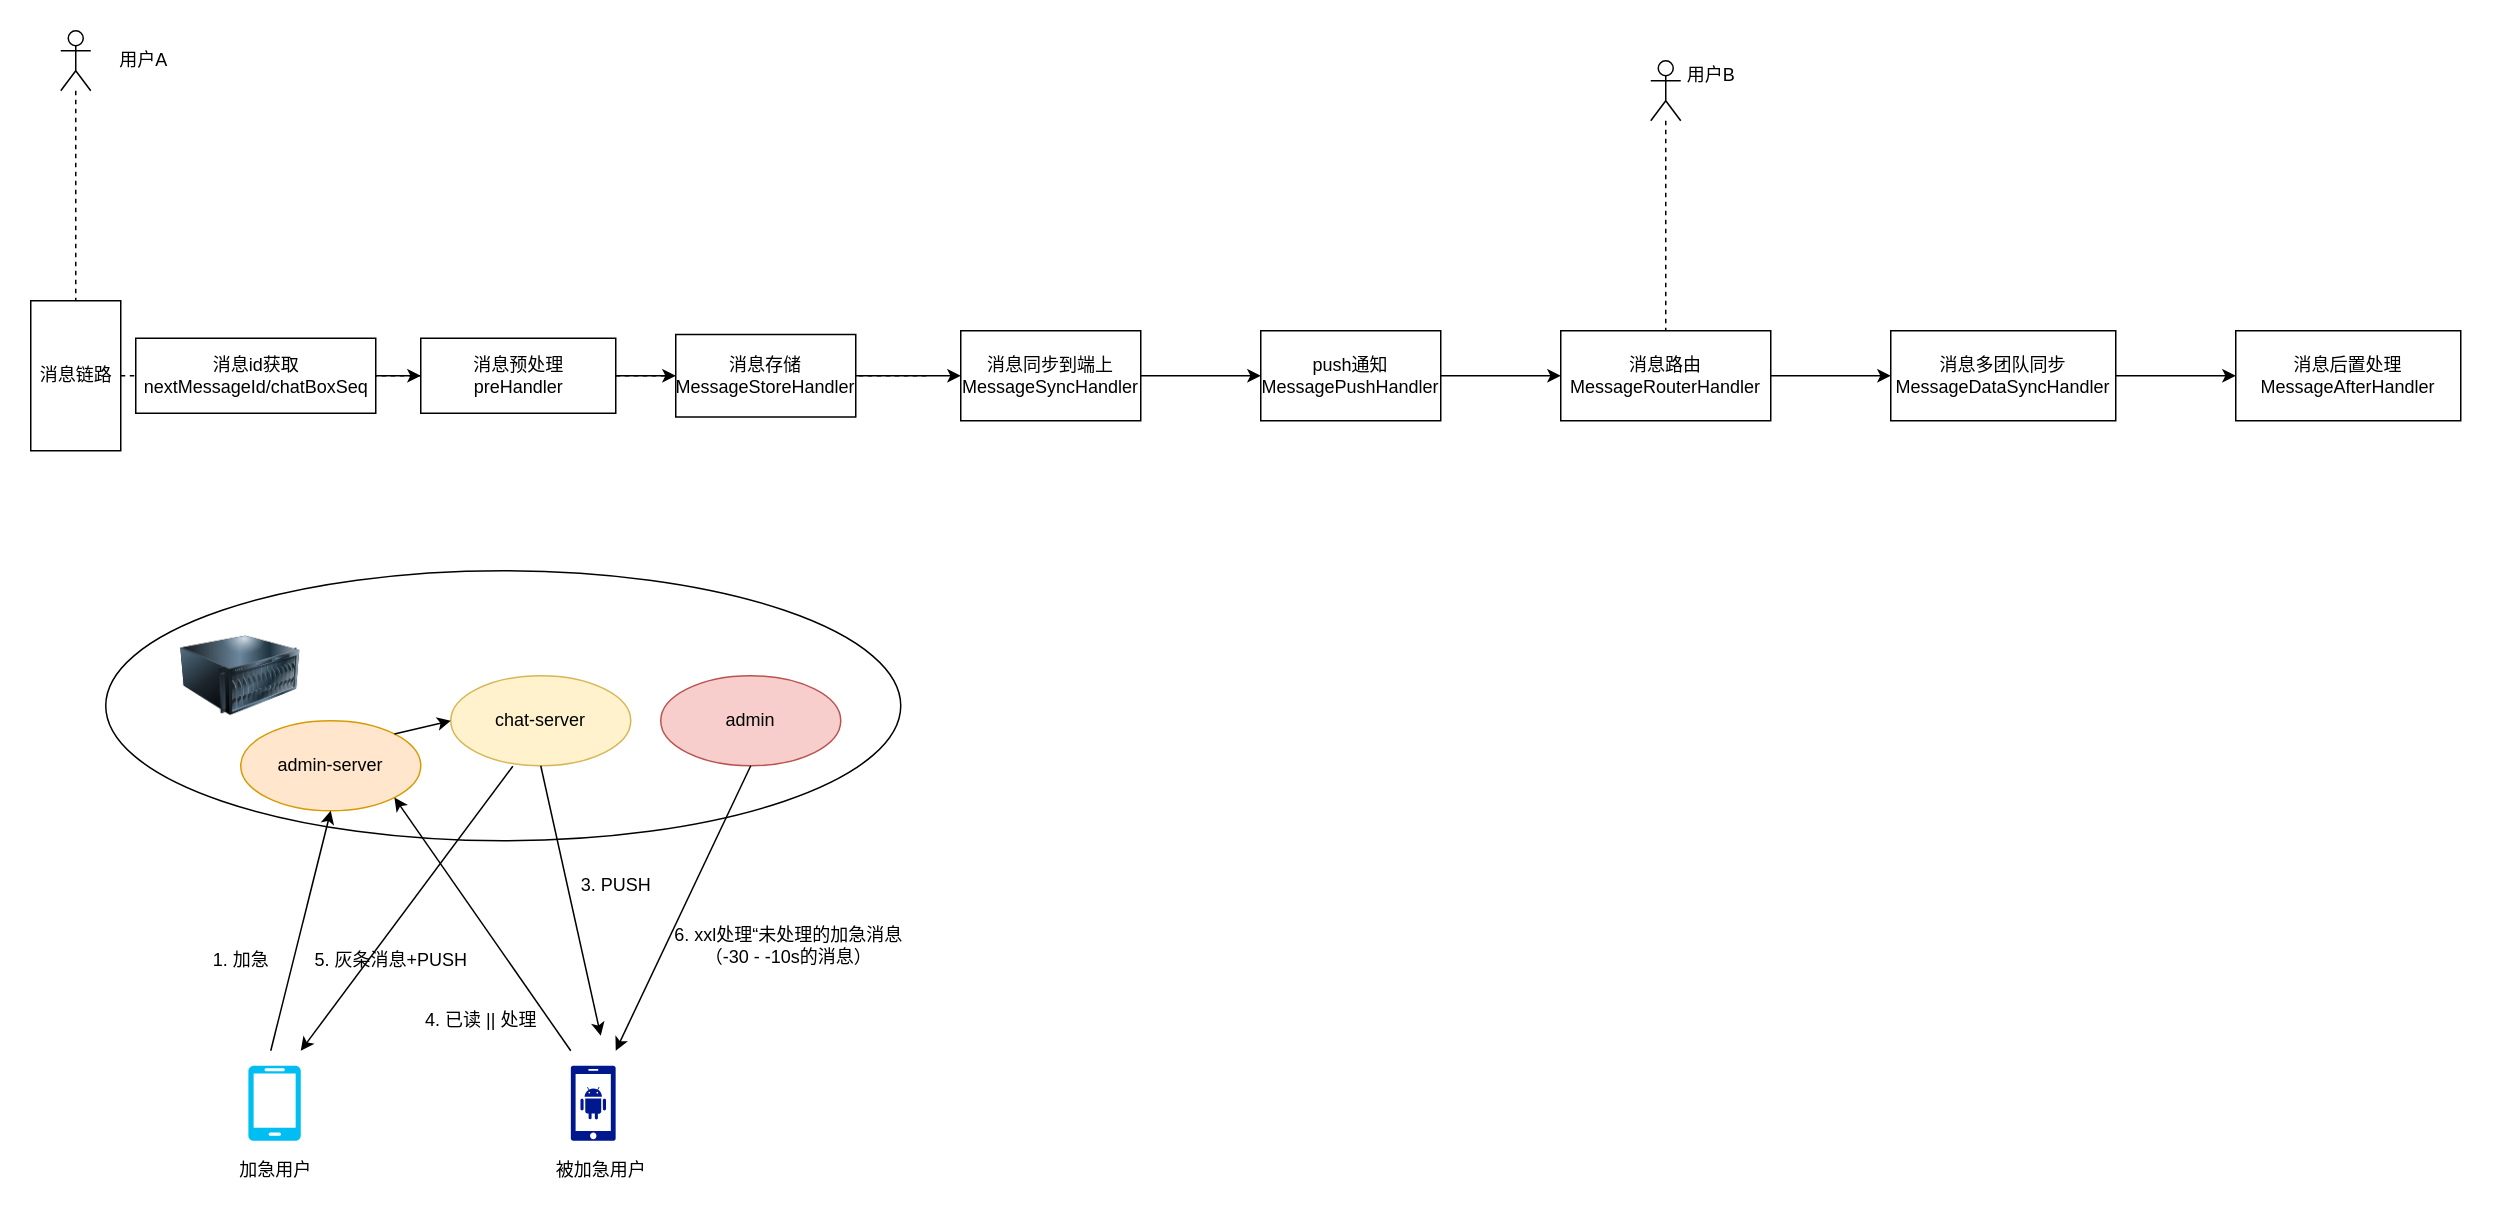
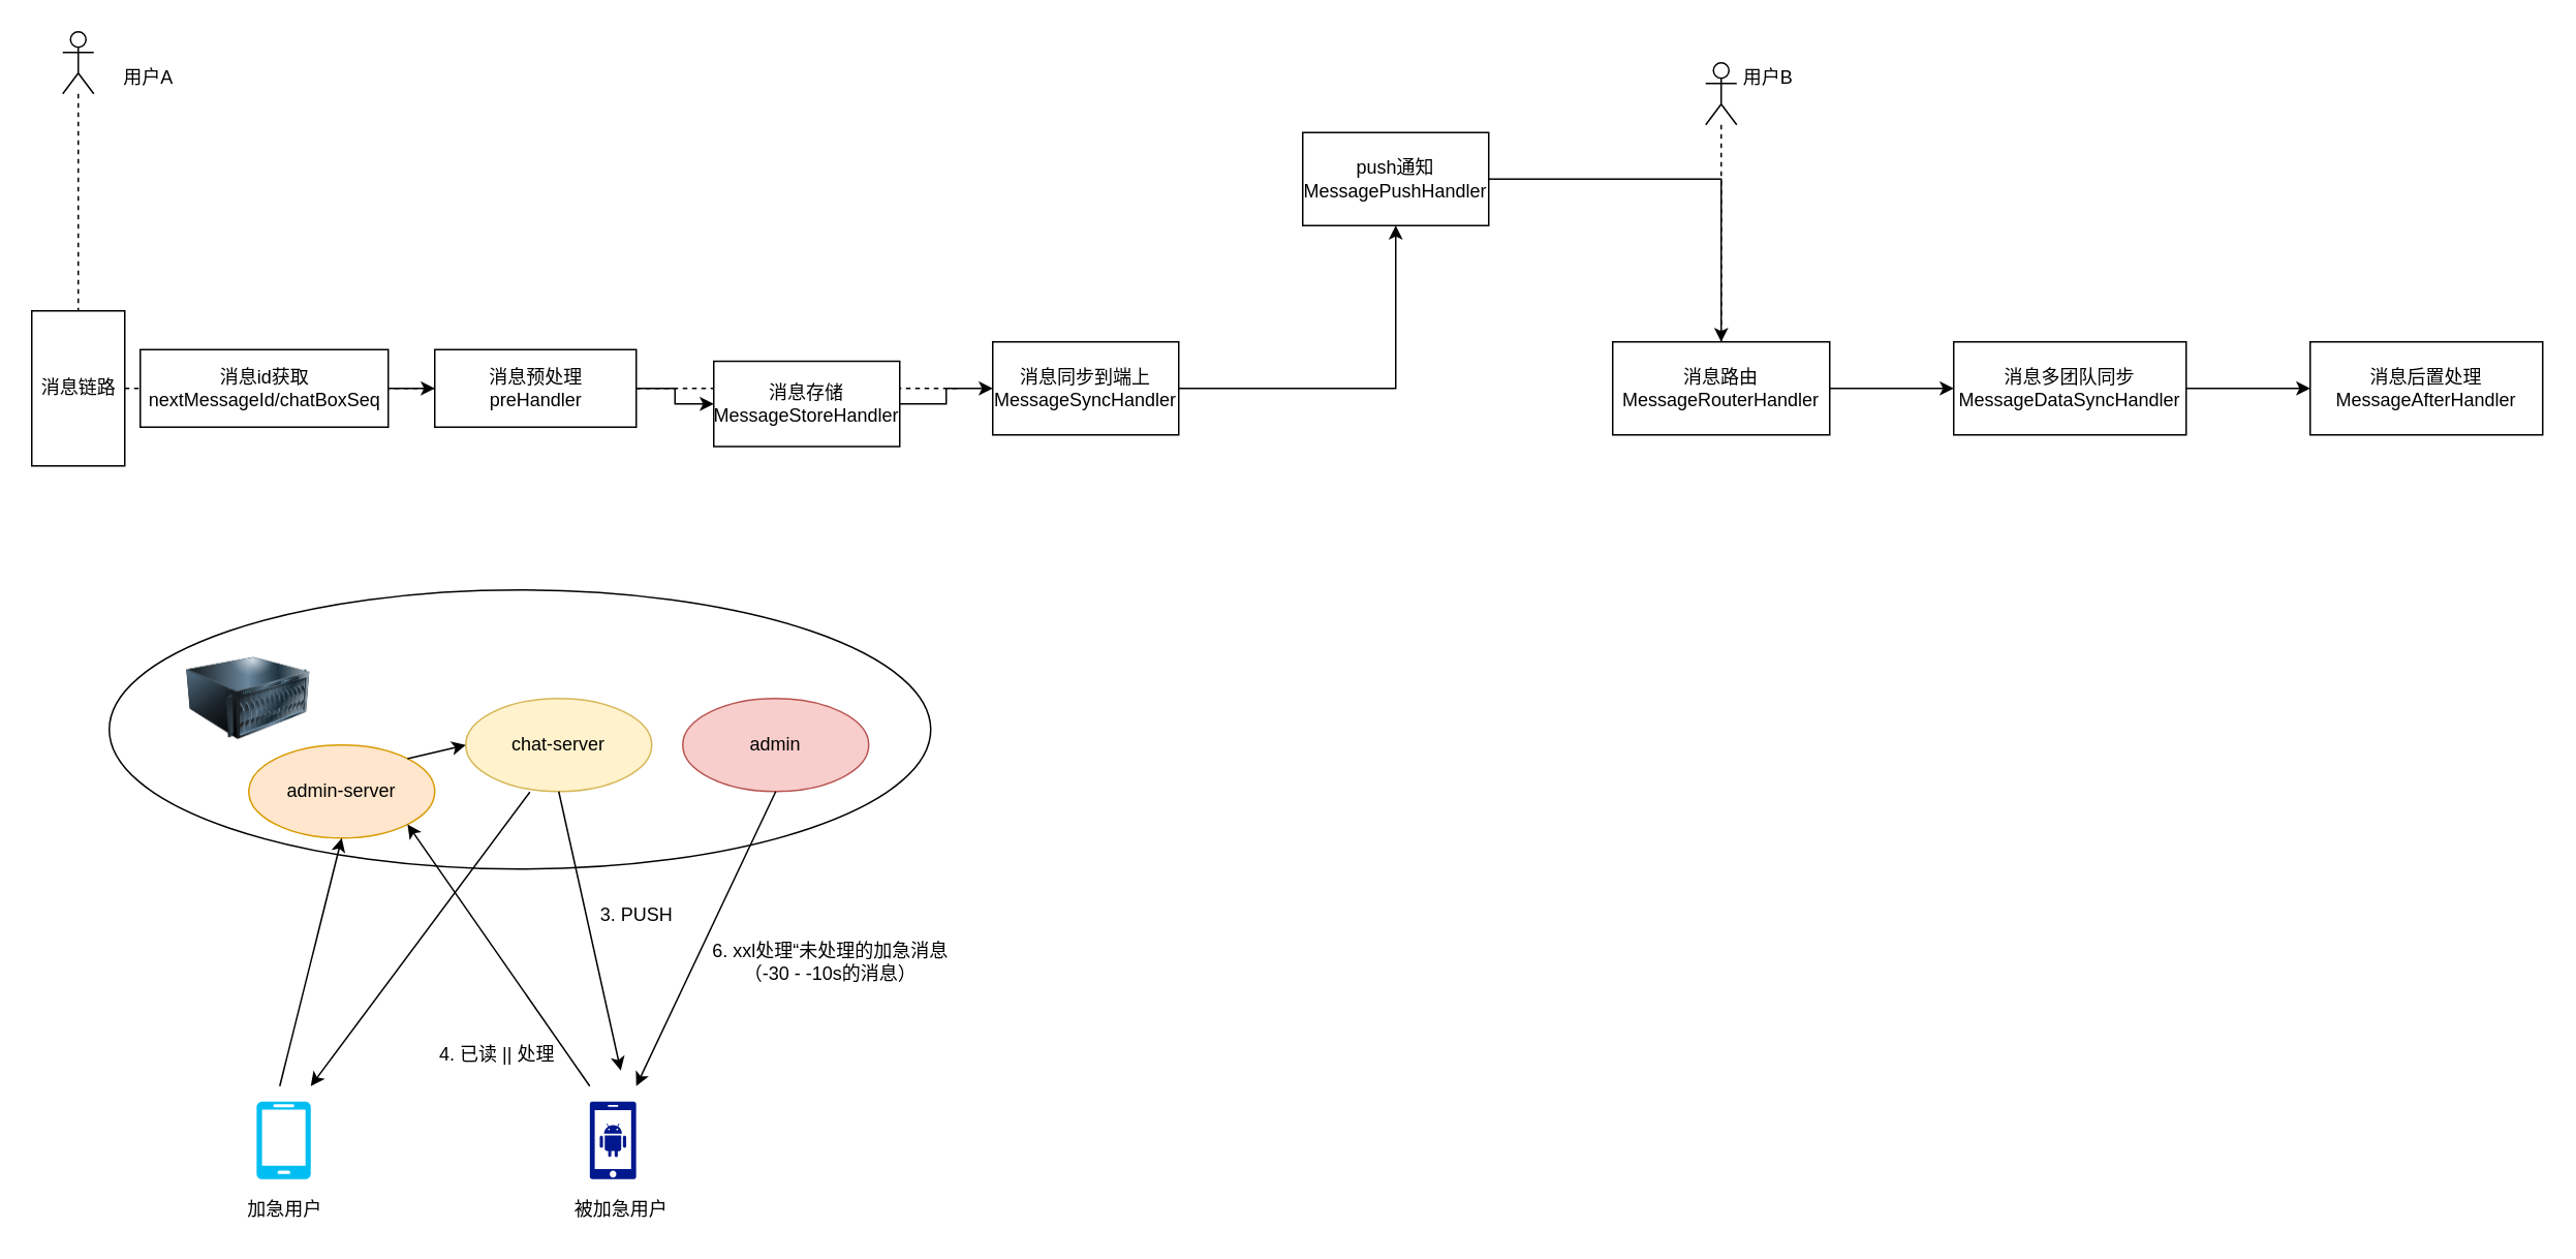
  <mxCell id="0" />
  <mxCell id="1" parent="0" />
  <mxCell id="2" value="" style="shape=umlLifeline;perimeter=lifelinePerimeter;whiteSpace=wrap;html=1;container=1;collapsible=0;recursiveResize=0;outlineConnect=0;direction=north;size=60;" vertex="1" parent="1"><mxGeometry x="20" y="200" width="600" height="100" as="geometry" /></mxCell>
  <mxCell id="3" value="" style="edgeStyle=orthogonalEdgeStyle;rounded=0;orthogonalLoop=1;jettySize=auto;html=1;" edge="1" parent="2" source="4" target="7"><mxGeometry relative="1" as="geometry" /></mxCell>
  <mxCell id="4" value="消息id获取&lt;br&gt;nextMessageId/chatBoxSeq" style="html=1;" vertex="1" parent="2"><mxGeometry x="70" y="25" width="160" height="50" as="geometry" /></mxCell>
  <mxCell id="5" value="消息链路" style="text;html=1;align=center;verticalAlign=middle;resizable=0;points=[];autosize=1;strokeColor=none;fillColor=none;" vertex="1" parent="2"><mxGeometry y="40" width="60" height="20" as="geometry" /></mxCell>
  <mxCell id="6" value="" style="edgeStyle=orthogonalEdgeStyle;rounded=0;orthogonalLoop=1;jettySize=auto;html=1;" edge="1" parent="2" source="7" target="8"><mxGeometry relative="1" as="geometry" /></mxCell>
  <mxCell id="7" value="消息预处理&lt;br&gt;preHandler" style="html=1;" vertex="1" parent="2"><mxGeometry x="260" y="25" width="130" height="50" as="geometry" /></mxCell>
- <mxCell id="8" value="消息存储MessageStoreHandler" style="whiteSpace=wrap;html=1;" vertex="1" parent="2"><mxGeometry x="430" y="22.5" width="120" height="55" as="geometry" /></mxCell>
+ <mxCell id="8" value="消息存储MessageStoreHandler" style="whiteSpace=wrap;html=1;" vertex="1" parent="2"><mxGeometry x="440" y="32.5" width="120" height="55" as="geometry" /></mxCell>
  <mxCell id="9" style="edgeStyle=orthogonalEdgeStyle;rounded=0;orthogonalLoop=1;jettySize=auto;html=1;exitX=0.5;exitY=1;exitDx=0;exitDy=0;" edge="1" parent="2" source="8" target="8"><mxGeometry relative="1" as="geometry" /></mxCell>
  <mxCell id="10" value="" style="shape=umlLifeline;participant=umlActor;perimeter=lifelinePerimeter;whiteSpace=wrap;html=1;container=1;collapsible=0;recursiveResize=0;verticalAlign=top;spacingTop=36;outlineConnect=0;" vertex="1" parent="1"><mxGeometry x="40" y="20" width="20" height="180" as="geometry" /></mxCell>
  <mxCell id="11" value="" style="edgeStyle=orthogonalEdgeStyle;rounded=0;orthogonalLoop=1;jettySize=auto;html=1;" edge="1" parent="1" source="12" target="15"><mxGeometry relative="1" as="geometry" /></mxCell>
  <mxCell id="12" value="消息同步到端上&lt;br&gt;MessageSyncHandler" style="whiteSpace=wrap;html=1;" vertex="1" parent="1"><mxGeometry x="640" y="220" width="120" height="60" as="geometry" /></mxCell>
  <mxCell id="13" value="" style="edgeStyle=orthogonalEdgeStyle;rounded=0;orthogonalLoop=1;jettySize=auto;html=1;" edge="1" parent="1" source="8" target="12"><mxGeometry relative="1" as="geometry" /></mxCell>
  <mxCell id="14" value="" style="edgeStyle=orthogonalEdgeStyle;rounded=0;orthogonalLoop=1;jettySize=auto;html=1;" edge="1" parent="1" source="15" target="17"><mxGeometry relative="1" as="geometry" /></mxCell>
- <mxCell id="15" value="push通知&lt;br&gt;MessagePushHandler" style="whiteSpace=wrap;html=1;" vertex="1" parent="1"><mxGeometry x="840" y="220" width="120" height="60" as="geometry" /></mxCell>
+ <mxCell id="15" value="push通知&lt;br&gt;MessagePushHandler" style="whiteSpace=wrap;html=1;" vertex="1" parent="1"><mxGeometry x="840" y="85" width="120" height="60" as="geometry" /></mxCell>
  <mxCell id="16" value="" style="edgeStyle=orthogonalEdgeStyle;rounded=0;orthogonalLoop=1;jettySize=auto;html=1;" edge="1" parent="1" source="17" target="19"><mxGeometry relative="1" as="geometry" /></mxCell>
  <mxCell id="17" value="消息路由&lt;br&gt;MessageRouterHandler" style="whiteSpace=wrap;html=1;" vertex="1" parent="1"><mxGeometry x="1040" y="220" width="140" height="60" as="geometry" /></mxCell>
  <mxCell id="18" value="" style="edgeStyle=orthogonalEdgeStyle;rounded=0;orthogonalLoop=1;jettySize=auto;html=1;" edge="1" parent="1" source="19" target="20"><mxGeometry relative="1" as="geometry" /></mxCell>
  <mxCell id="19" value="消息多团队同步&lt;br&gt;MessageDataSyncHandler" style="whiteSpace=wrap;html=1;" vertex="1" parent="1"><mxGeometry x="1260" y="220" width="150" height="60" as="geometry" /></mxCell>
  <mxCell id="20" value="消息后置处理&lt;br&gt;MessageAfterHandler" style="whiteSpace=wrap;html=1;" vertex="1" parent="1"><mxGeometry x="1490" y="220" width="150" height="60" as="geometry" /></mxCell>
- <mxCell id="21" value="用户A" style="text;html=1;align=center;verticalAlign=middle;resizable=0;points=[];autosize=1;strokeColor=none;fillColor=none;" vertex="1" parent="1"><mxGeometry x="70" y="30" width="50" height="20" as="geometry" /></mxCell>
+ <mxCell id="21" value="用户A" style="text;html=1;align=center;verticalAlign=middle;resizable=0;points=[];autosize=1;strokeColor=none;fillColor=none;" vertex="1" parent="1"><mxGeometry x="70" y="40" width="50" height="20" as="geometry" /></mxCell>
  <mxCell id="22" value="" style="shape=umlLifeline;participant=umlActor;perimeter=lifelinePerimeter;whiteSpace=wrap;html=1;container=1;collapsible=0;recursiveResize=0;verticalAlign=top;spacingTop=36;outlineConnect=0;" vertex="1" parent="1"><mxGeometry x="1100" y="40" width="20" height="180" as="geometry" /></mxCell>
  <mxCell id="23" value="用户B" style="text;html=1;align=center;verticalAlign=middle;resizable=0;points=[];autosize=1;strokeColor=none;fillColor=none;" vertex="1" parent="1"><mxGeometry x="1115" y="40" width="50" height="20" as="geometry" /></mxCell>
  <mxCell id="24" value="" style="verticalLabelPosition=bottom;html=1;verticalAlign=top;align=center;strokeColor=none;fillColor=#00BEF2;shape=mxgraph.azure.mobile;pointerEvents=1;" vertex="1" parent="1"><mxGeometry x="165" y="710" width="35" height="50" as="geometry" /></mxCell>
  <mxCell id="25" value="&amp;nbsp; &amp;nbsp; &amp;nbsp; &amp;nbsp;2. 调用" style="ellipse;whiteSpace=wrap;html=1;" vertex="1" parent="1"><mxGeometry x="70" y="380" width="530" height="180" as="geometry" /></mxCell>
  <mxCell id="26" value="" style="image;html=1;image=img/lib/clip_art/computers/Server_128x128.png" vertex="1" parent="1"><mxGeometry x="120" y="410" width="80" height="80" as="geometry" /></mxCell>
  <mxCell id="27" value="admin-server" style="ellipse;whiteSpace=wrap;html=1;fillColor=#ffe6cc;strokeColor=#d79b00;" vertex="1" parent="1"><mxGeometry x="160" y="480" width="120" height="60" as="geometry" /></mxCell>
  <mxCell id="28" value="chat-server" style="ellipse;whiteSpace=wrap;html=1;fillColor=#fff2cc;strokeColor=#d6b656;" vertex="1" parent="1"><mxGeometry x="300" y="450" width="120" height="60" as="geometry" /></mxCell>
  <mxCell id="29" value="" style="endArrow=classic;html=1;rounded=0;entryX=0.5;entryY=1;entryDx=0;entryDy=0;" edge="1" parent="1" target="27"><mxGeometry width="50" height="50" relative="1" as="geometry"><mxPoint x="180" y="700" as="sourcePoint" /><mxPoint x="250" y="620" as="targetPoint" /></mxGeometry></mxCell>
  <mxCell id="30" value="" style="endArrow=classic;html=1;rounded=0;exitX=1;exitY=0;exitDx=0;exitDy=0;entryX=0;entryY=0.5;entryDx=0;entryDy=0;" edge="1" parent="1" source="27" target="28"><mxGeometry width="50" height="50" relative="1" as="geometry"><mxPoint x="270" y="510" as="sourcePoint" /><mxPoint x="320" y="460" as="targetPoint" /></mxGeometry></mxCell>
  <mxCell id="31" value="" style="endArrow=classic;html=1;rounded=0;exitX=0.5;exitY=1;exitDx=0;exitDy=0;" edge="1" parent="1" source="28"><mxGeometry width="50" height="50" relative="1" as="geometry"><mxPoint x="360" y="610" as="sourcePoint" /><mxPoint x="400" y="690" as="targetPoint" /></mxGeometry></mxCell>
  <mxCell id="32" value="" style="sketch=0;aspect=fixed;pointerEvents=1;shadow=0;dashed=0;html=1;strokeColor=none;labelPosition=center;verticalLabelPosition=bottom;verticalAlign=top;align=center;fillColor=#00188D;shape=mxgraph.mscae.enterprise.android_phone" vertex="1" parent="1"><mxGeometry x="380" y="710" width="30" height="50" as="geometry" /></mxCell>
- <mxCell id="33" value="1. 加急" style="text;html=1;align=center;verticalAlign=middle;resizable=0;points=[];autosize=1;strokeColor=none;fillColor=none;" vertex="1" parent="1"><mxGeometry x="135" y="630" width="50" height="20" as="geometry" /></mxCell>
  <mxCell id="34" value="3. PUSH" style="text;html=1;align=center;verticalAlign=middle;resizable=0;points=[];autosize=1;strokeColor=none;fillColor=none;" vertex="1" parent="1"><mxGeometry x="380" y="580" width="60" height="20" as="geometry" /></mxCell>
  <mxCell id="35" value="" style="endArrow=classic;html=1;rounded=0;entryX=1;entryY=1;entryDx=0;entryDy=0;" edge="1" parent="1" target="27"><mxGeometry width="50" height="50" relative="1" as="geometry"><mxPoint x="380" y="700" as="sourcePoint" /><mxPoint x="230" y="550" as="targetPoint" /></mxGeometry></mxCell>
  <mxCell id="36" value="4. 已读 || 处理" style="text;html=1;align=center;verticalAlign=middle;resizable=0;points=[];autosize=1;strokeColor=none;fillColor=none;" vertex="1" parent="1"><mxGeometry x="275" y="670" width="90" height="20" as="geometry" /></mxCell>
  <mxCell id="37" value="" style="endArrow=classic;html=1;rounded=0;exitX=0.345;exitY=1.006;exitDx=0;exitDy=0;exitPerimeter=0;" edge="1" parent="1" source="28"><mxGeometry width="50" height="50" relative="1" as="geometry"><mxPoint x="370" y="520" as="sourcePoint" /><mxPoint x="200" y="700" as="targetPoint" /></mxGeometry></mxCell>
- <mxCell id="38" value="5. 灰条消息+PUSH" style="text;html=1;align=center;verticalAlign=middle;resizable=0;points=[];autosize=1;strokeColor=none;fillColor=none;" vertex="1" parent="1"><mxGeometry x="200" y="630" width="120" height="20" as="geometry" /></mxCell>
  <mxCell id="39" value="加急用户" style="text;html=1;align=center;verticalAlign=middle;resizable=0;points=[];autosize=1;strokeColor=none;fillColor=none;" vertex="1" parent="1"><mxGeometry x="152.5" y="770" width="60" height="20" as="geometry" /></mxCell>
  <mxCell id="40" value="被加急用户" style="text;html=1;align=center;verticalAlign=middle;resizable=0;points=[];autosize=1;strokeColor=none;fillColor=none;" vertex="1" parent="1"><mxGeometry x="360" y="770" width="80" height="20" as="geometry" /></mxCell>
  <mxCell id="41" value="admin" style="ellipse;whiteSpace=wrap;html=1;fillColor=#f8cecc;strokeColor=#b85450;" vertex="1" parent="1"><mxGeometry x="440" y="450" width="120" height="60" as="geometry" /></mxCell>
  <mxCell id="42" value="" style="endArrow=classic;html=1;rounded=0;exitX=0.5;exitY=1;exitDx=0;exitDy=0;" edge="1" parent="1" source="41"><mxGeometry width="50" height="50" relative="1" as="geometry"><mxPoint x="370" y="520" as="sourcePoint" /><mxPoint x="410" y="700" as="targetPoint" /></mxGeometry></mxCell>
- <mxCell id="43" value="6. xxl处理“未处理的加急消息&lt;br&gt;（-30 - -10s的消息）" style="text;html=1;align=center;verticalAlign=middle;resizable=0;points=[];autosize=1;strokeColor=none;fillColor=none;" vertex="1" parent="1"><mxGeometry x="440" y="615" width="170" height="30" as="geometry" /></mxCell>
+ <mxCell id="43" value="6. xxl处理“未处理的加急消息&lt;br&gt;（-30 - -10s的消息）" style="text;html=1;align=center;verticalAlign=middle;resizable=0;points=[];autosize=1;strokeColor=none;fillColor=none;" vertex="1" parent="1"><mxGeometry x="450" y="605" width="170" height="30" as="geometry" /></mxCell>
